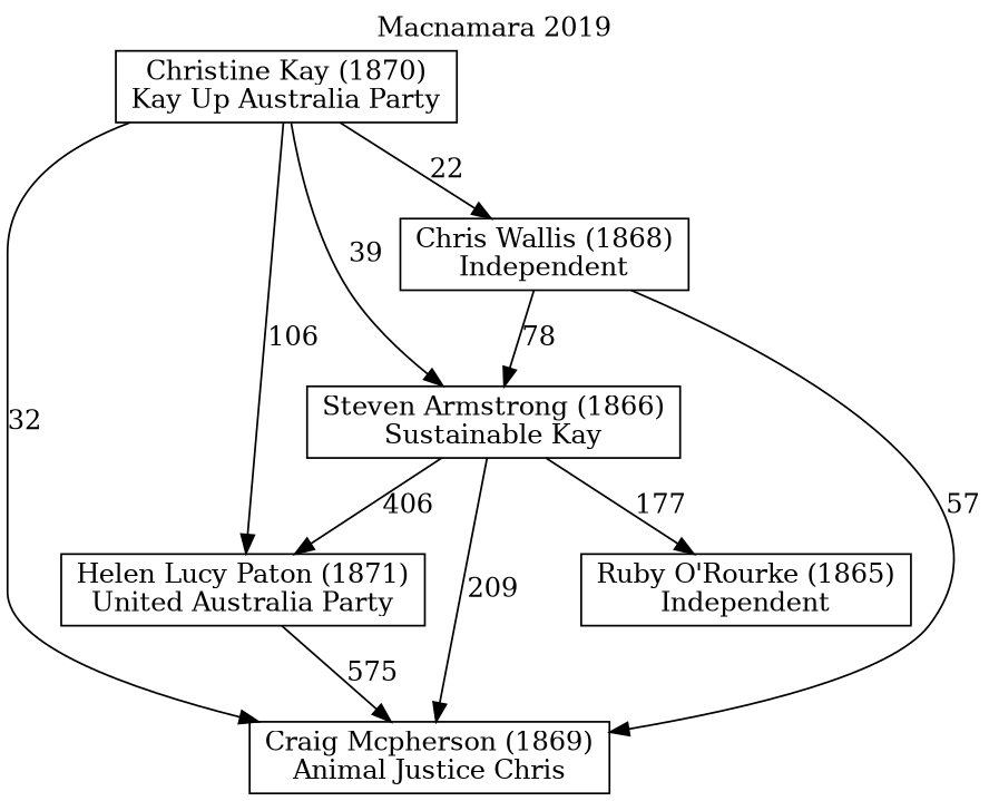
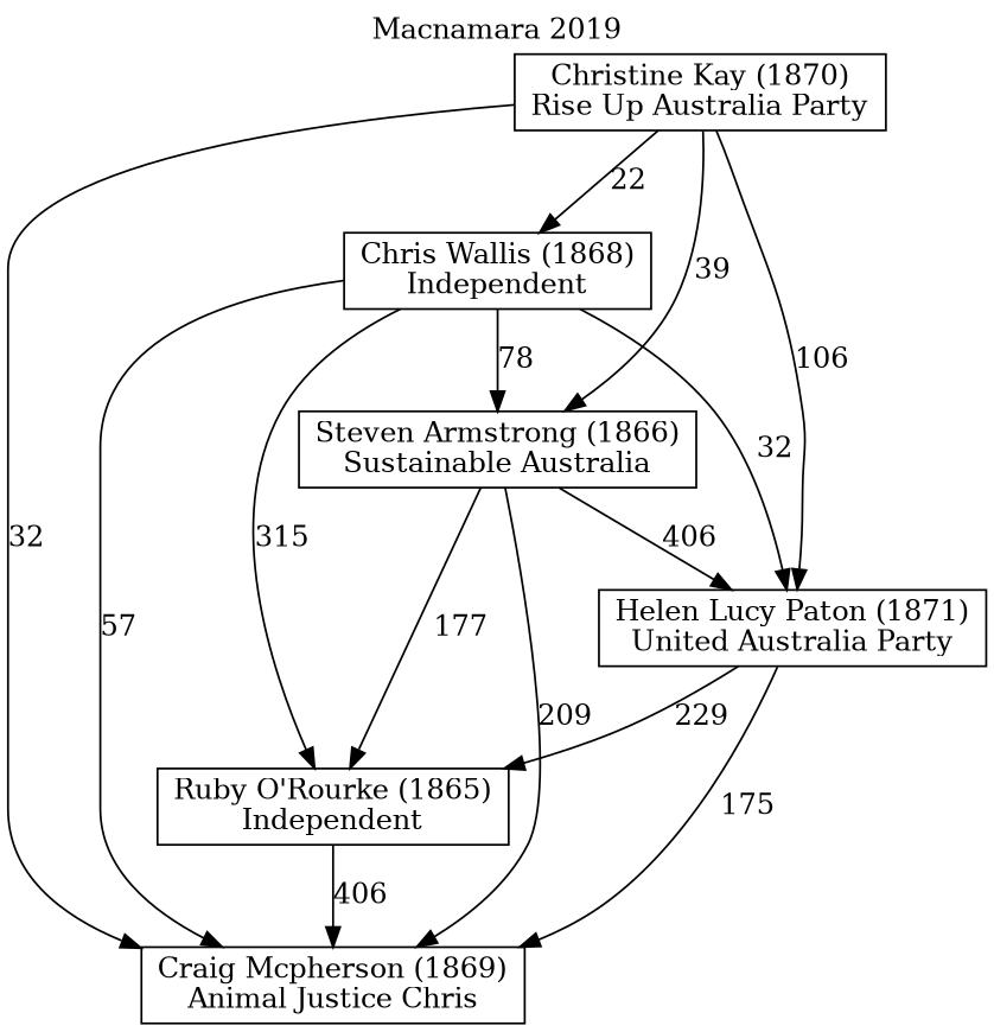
  digraph {
    label="Macnamara 2019"
    labelloc=t
    mclimit=2
    node [shape=box]
    n1 [label="Craig Mcpherson (1869)\nAnimal Justice Chris"]
    n2 [label="Ruby O'Rourke (1865)\nIndependent"]
    n3 [label="Helen Lucy Paton (1871)\nUnited Australia Party"]
-   n4 [label="Steven Armstrong (1866)\nSustainable Kay"]
+   n4 [label="Steven Armstrong (1866)\nSustainable Australia"]
    n5 [label="Chris Wallis (1868)\nIndependent"]
-   n6 [label="Christine Kay (1870)\nKay Up Australia Party"]
-   n3 -> n1 [label=575]
+   n6 [label="Christine Kay (1870)\nRise Up Australia Party"]
+   n2 -> n1 [label=406]
+   n3 -> n1 [label=175]
+   n3 -> n2 [label=229]
    n4 -> n1 [label=209]
    n4 -> n2 [label=177]
    n4 -> n3 [label=406]
    n5 -> n1 [label=57]
+   n5 -> n2 [label=315]
+   n5 -> n3 [label=32]
    n5 -> n4 [label=78]
    n6 -> n1 [label=32]
    n6 -> n3 [label=106]
    n6 -> n4 [label=39]
    n6 -> n5 [label=22]
  }
